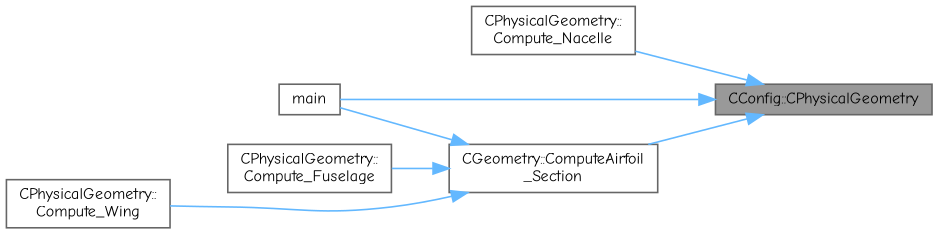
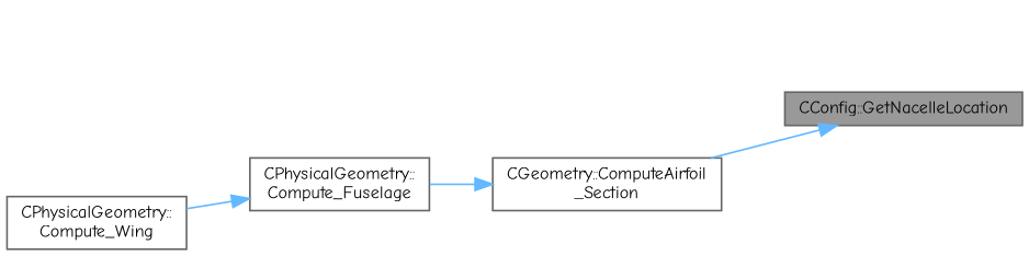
  digraph {
    fontname="Comic Neue"
    rankdir=RL
    node [color=grey40 fillcolor=white fontname="Comic Neue" fontsize=10 shape=box style=filled]
    edge [color=steelblue1 dir=back fontname="Comic Neue" fontsize=10 labelfontname=Helvetica labelfontsize=10 style=solid]
-   n1 [color=gray40 fillcolor=grey60 fontcolor=black height=0.2 label="CConfig::CPhysicalGeometry" width=0.4]
-   n2 [height=0.2 label="CPhysicalGeometry::\lCompute_Nacelle" width=0.4]
+   n1 [color=gray40 fillcolor=grey60 fontcolor=black height=0.2 label="CConfig::GetNacelleLocation" width=0.4]
    n3 [height=0.2 label="CGeometry::ComputeAirfoil\l_Section" width=0.4]
-   n4 [height=0.2 label=main width=0.4]
    n5 [height=0.2 label="CPhysicalGeometry::\lCompute_Fuselage" width=0.4]
    n6 [height=0.2 label="CPhysicalGeometry::\lCompute_Wing" width=0.4]
-   n1 -> n2
    n1 -> n3
-   n1 -> n4
-   n3 -> n4
    n3 -> n5
-   n3 -> n6
+   n5 -> n6
  }
